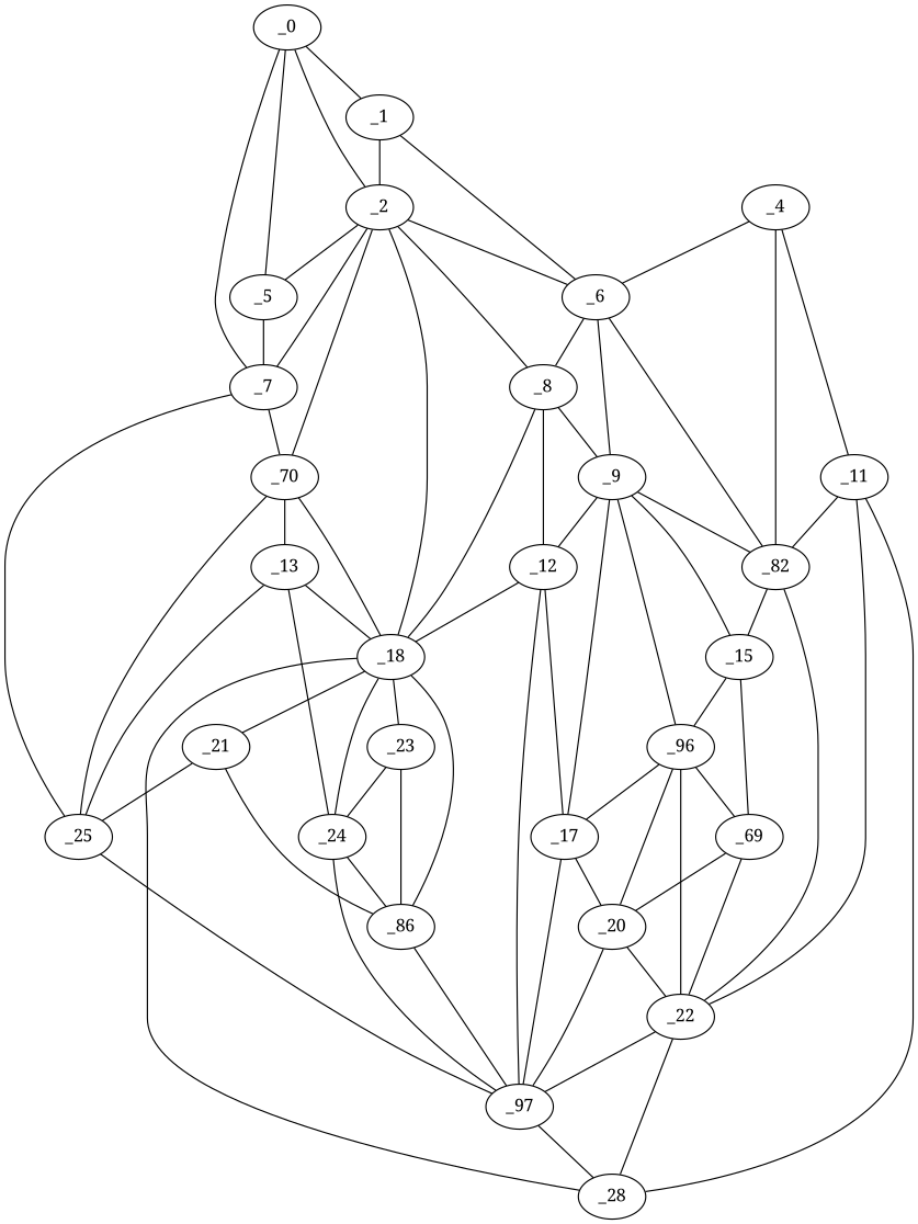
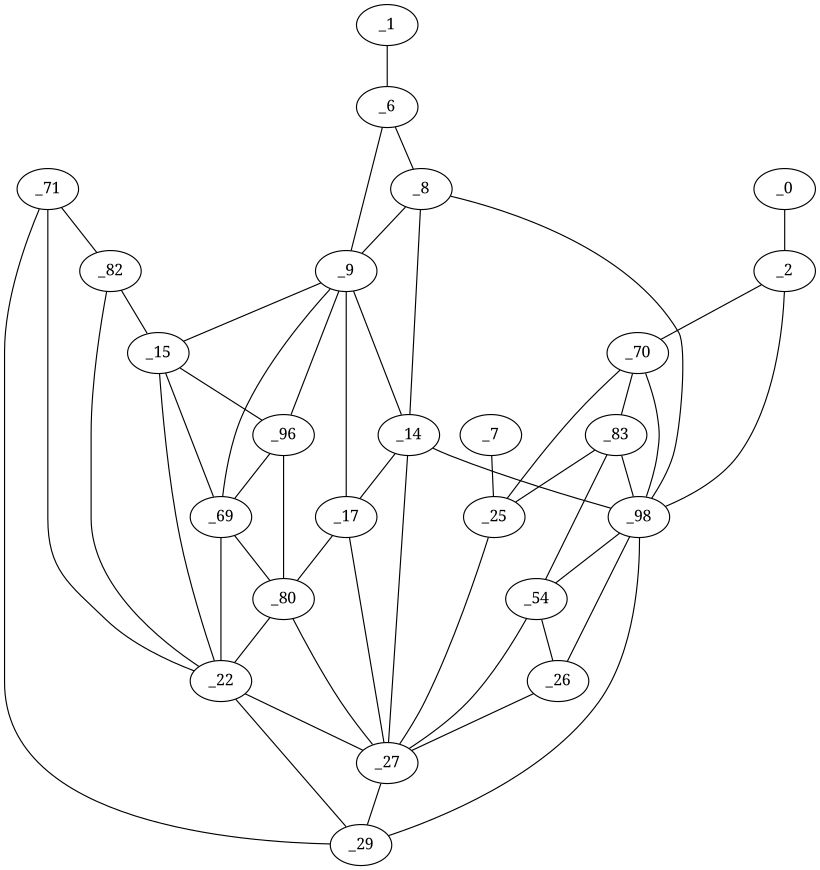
  graph {
    fontname="Noto Serif"
    node [fontname="Noto Serif" x=62 y=5]
    edge [fontname="Noto Serif" valence=2]
    _0 [x=37 y=4]
    _1 [x=41 y=121]
    _2 [x=49 y=29]
-   _5 [x=53 y=6]
    _7 [x=59]
    _6 [x=54 y=84]
    _8 [y=44]
    n8 [label=_70 x=64]
-   _18 [x=80 y=29]
+   _18 [x=80 y=29 label=_98]
    _25 [x=95 y=3]
-   _27 [x=96 y=48 label=_97]
-   _4 [x=52 y=106]
-   _11 [x=68 y=123]
+   _27 [x=96 y=48]
+   _11 [x=68 y=123 label=_71]
    n14 [label=_82 x=69 y=100]
    _9 [y=84]
-   _14 [x=71 y=48 label=_12]
-   _13 [x=70]
-   _26 [x=95 y=21 label=_86]
-   _21 [x=84]
-   _23 [x=93 y=25]
-   _24 [x=94 y=33]
-   _28 [x=96 y=122]
+   _14 [x=71 y=48]
+   _13 [x=70 label=_83]
+   _26 [x=95 y=21]
+   _24 [x=94 y=33 label=_54]
+   _28 [x=96 y=122 label=_29]
    _22 [x=87 y=106]
    _15 [x=72 y=98]
    n25 [label=_96 x=75 y=87]
    _17 [x=78 y=72]
    n27 [label=_69 x=80 y=95]
-   _20 [x=83 y=81]
-   _0 -- _1 [valence=1]
+   _20 [x=83 y=81 label=_80]
    _0 -- _2 [valence=1]
-   _0 -- _5 [valence=1]
-   _0 -- _7
-   _1 -- _2
    _1 -- _6
-   _2 -- _5
-   _2 -- _7 [valence=1]
-   _2 -- _6
-   _2 -- _8
    _2 -- n8
    _2 -- _18
-   _5 -- _7
-   _7 -- n8 [valence=1]
    _7 -- _25 [valence=1]
    _6 -- _8
-   _6 -- n14
    _6 -- _9 [valence=1]
    _8 -- _18 [valence=1]
    _8 -- _9
    _8 -- _14
    n8 -- _18 [valence=1]
    n8 -- _25
    n8 -- _13 [valence=1]
    _18 -- _26
-   _18 -- _21
-   _18 -- _23 [valence=1]
    _18 -- _24
    _18 -- _28 [valence=1]
    _25 -- _27 [valence=1]
    _27 -- _28 [valence=1]
-   _4 -- _6 [valence=1]
-   _4 -- _11
-   _4 -- n14
    _11 -- n14 [valence=1]
    _11 -- _28 [valence=1]
    _11 -- _22 [valence=1]
    n14 -- _22
    n14 -- _15 [valence=1]
-   _9 -- n14
+   _9 -- n27
    _9 -- _14
    _9 -- _15
    _9 -- n25
    _9 -- _17
    _14 -- _18
    _14 -- _27
    _14 -- _17 [valence=1]
    _13 -- _18
    _13 -- _25
    _13 -- _24 [valence=1]
    _26 -- _27
-   _21 -- _25
-   _21 -- _26 [valence=1]
-   _23 -- _26
-   _23 -- _24
    _24 -- _27
    _24 -- _26
    _22 -- _27
    _22 -- _28
-   n25 -- _22
+   _15 -- _22
    _15 -- n25
    _15 -- n27
-   n25 -- _17 [valence=1]
    n25 -- n27
    n25 -- _20
    _17 -- _27 [valence=1]
    _17 -- _20
    n27 -- _22
    n27 -- _20
    _20 -- _27 [valence=1]
    _20 -- _22
  }
